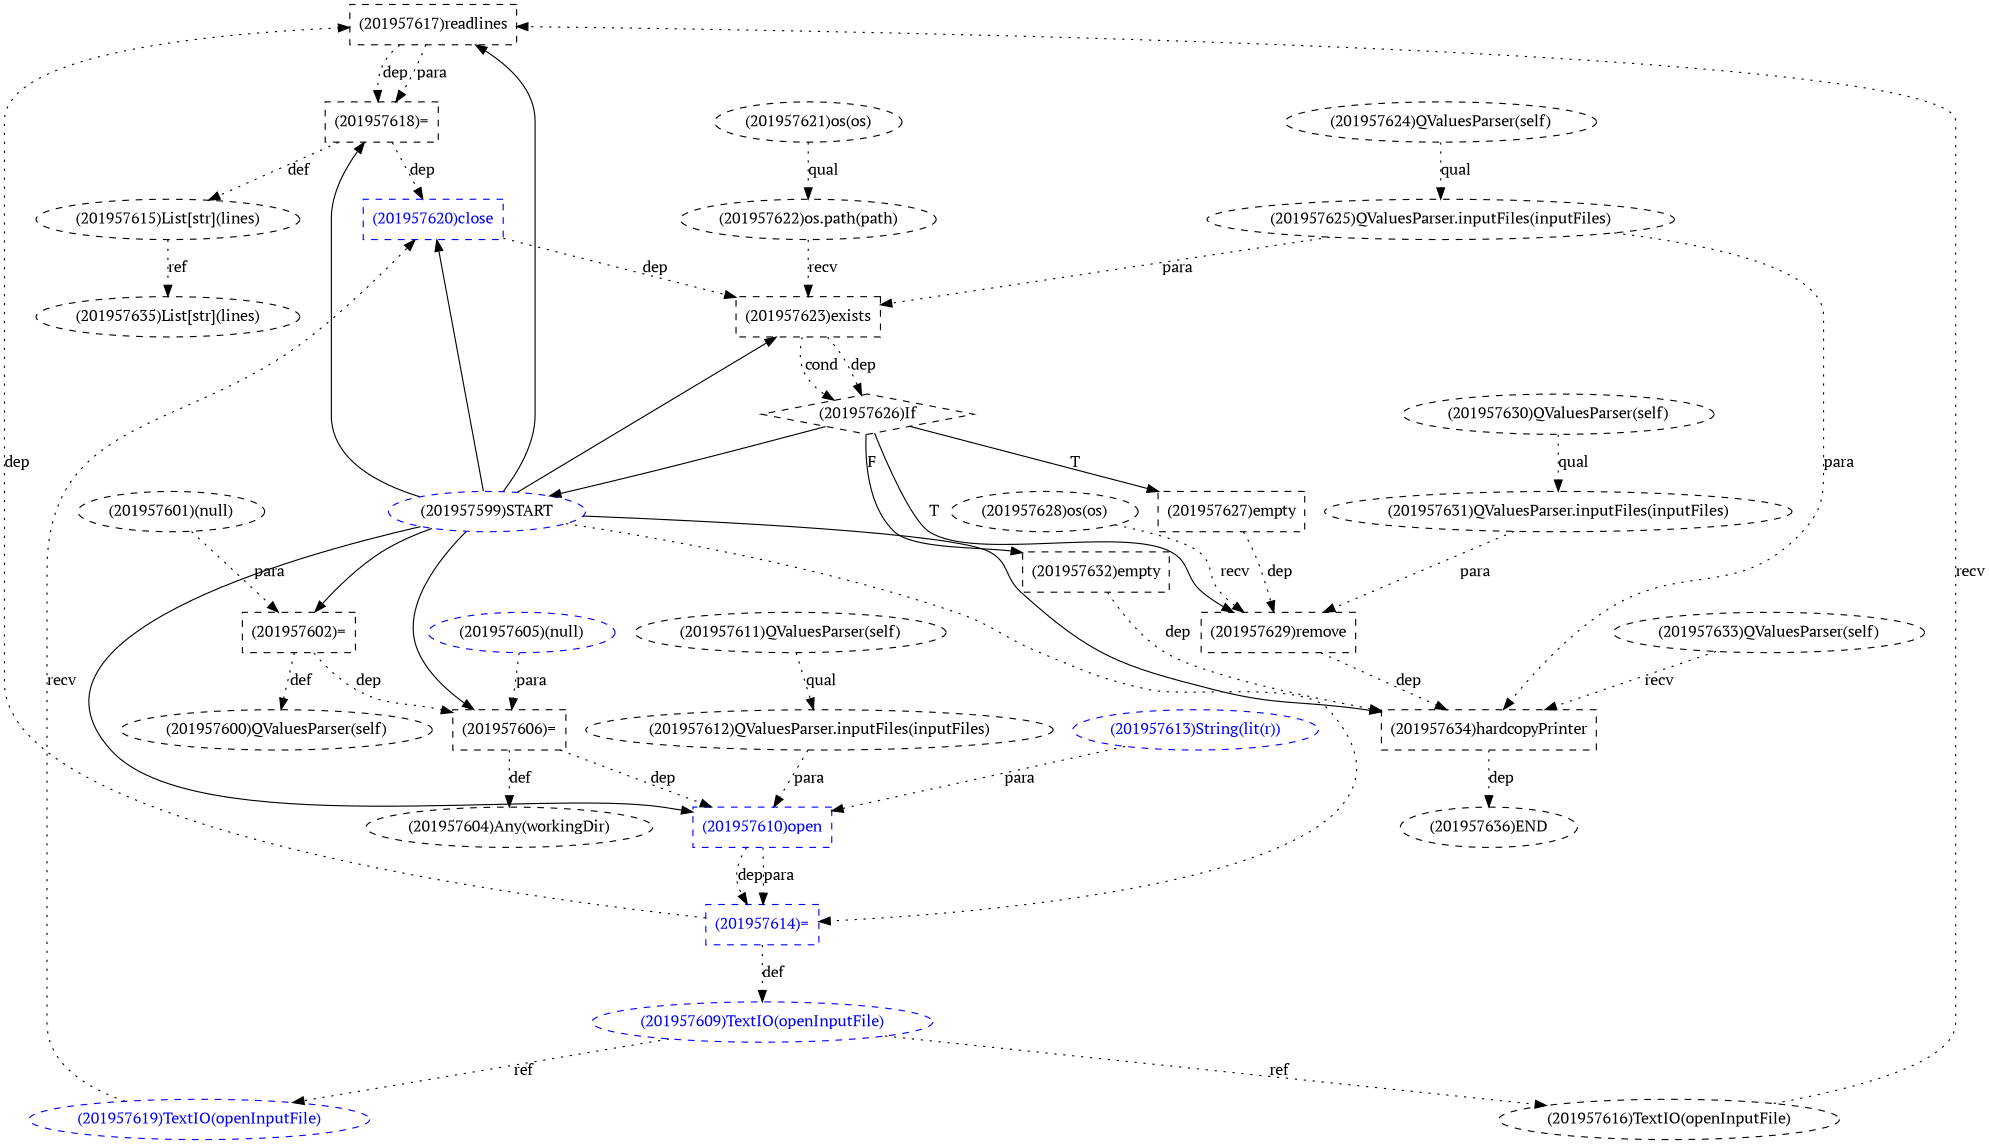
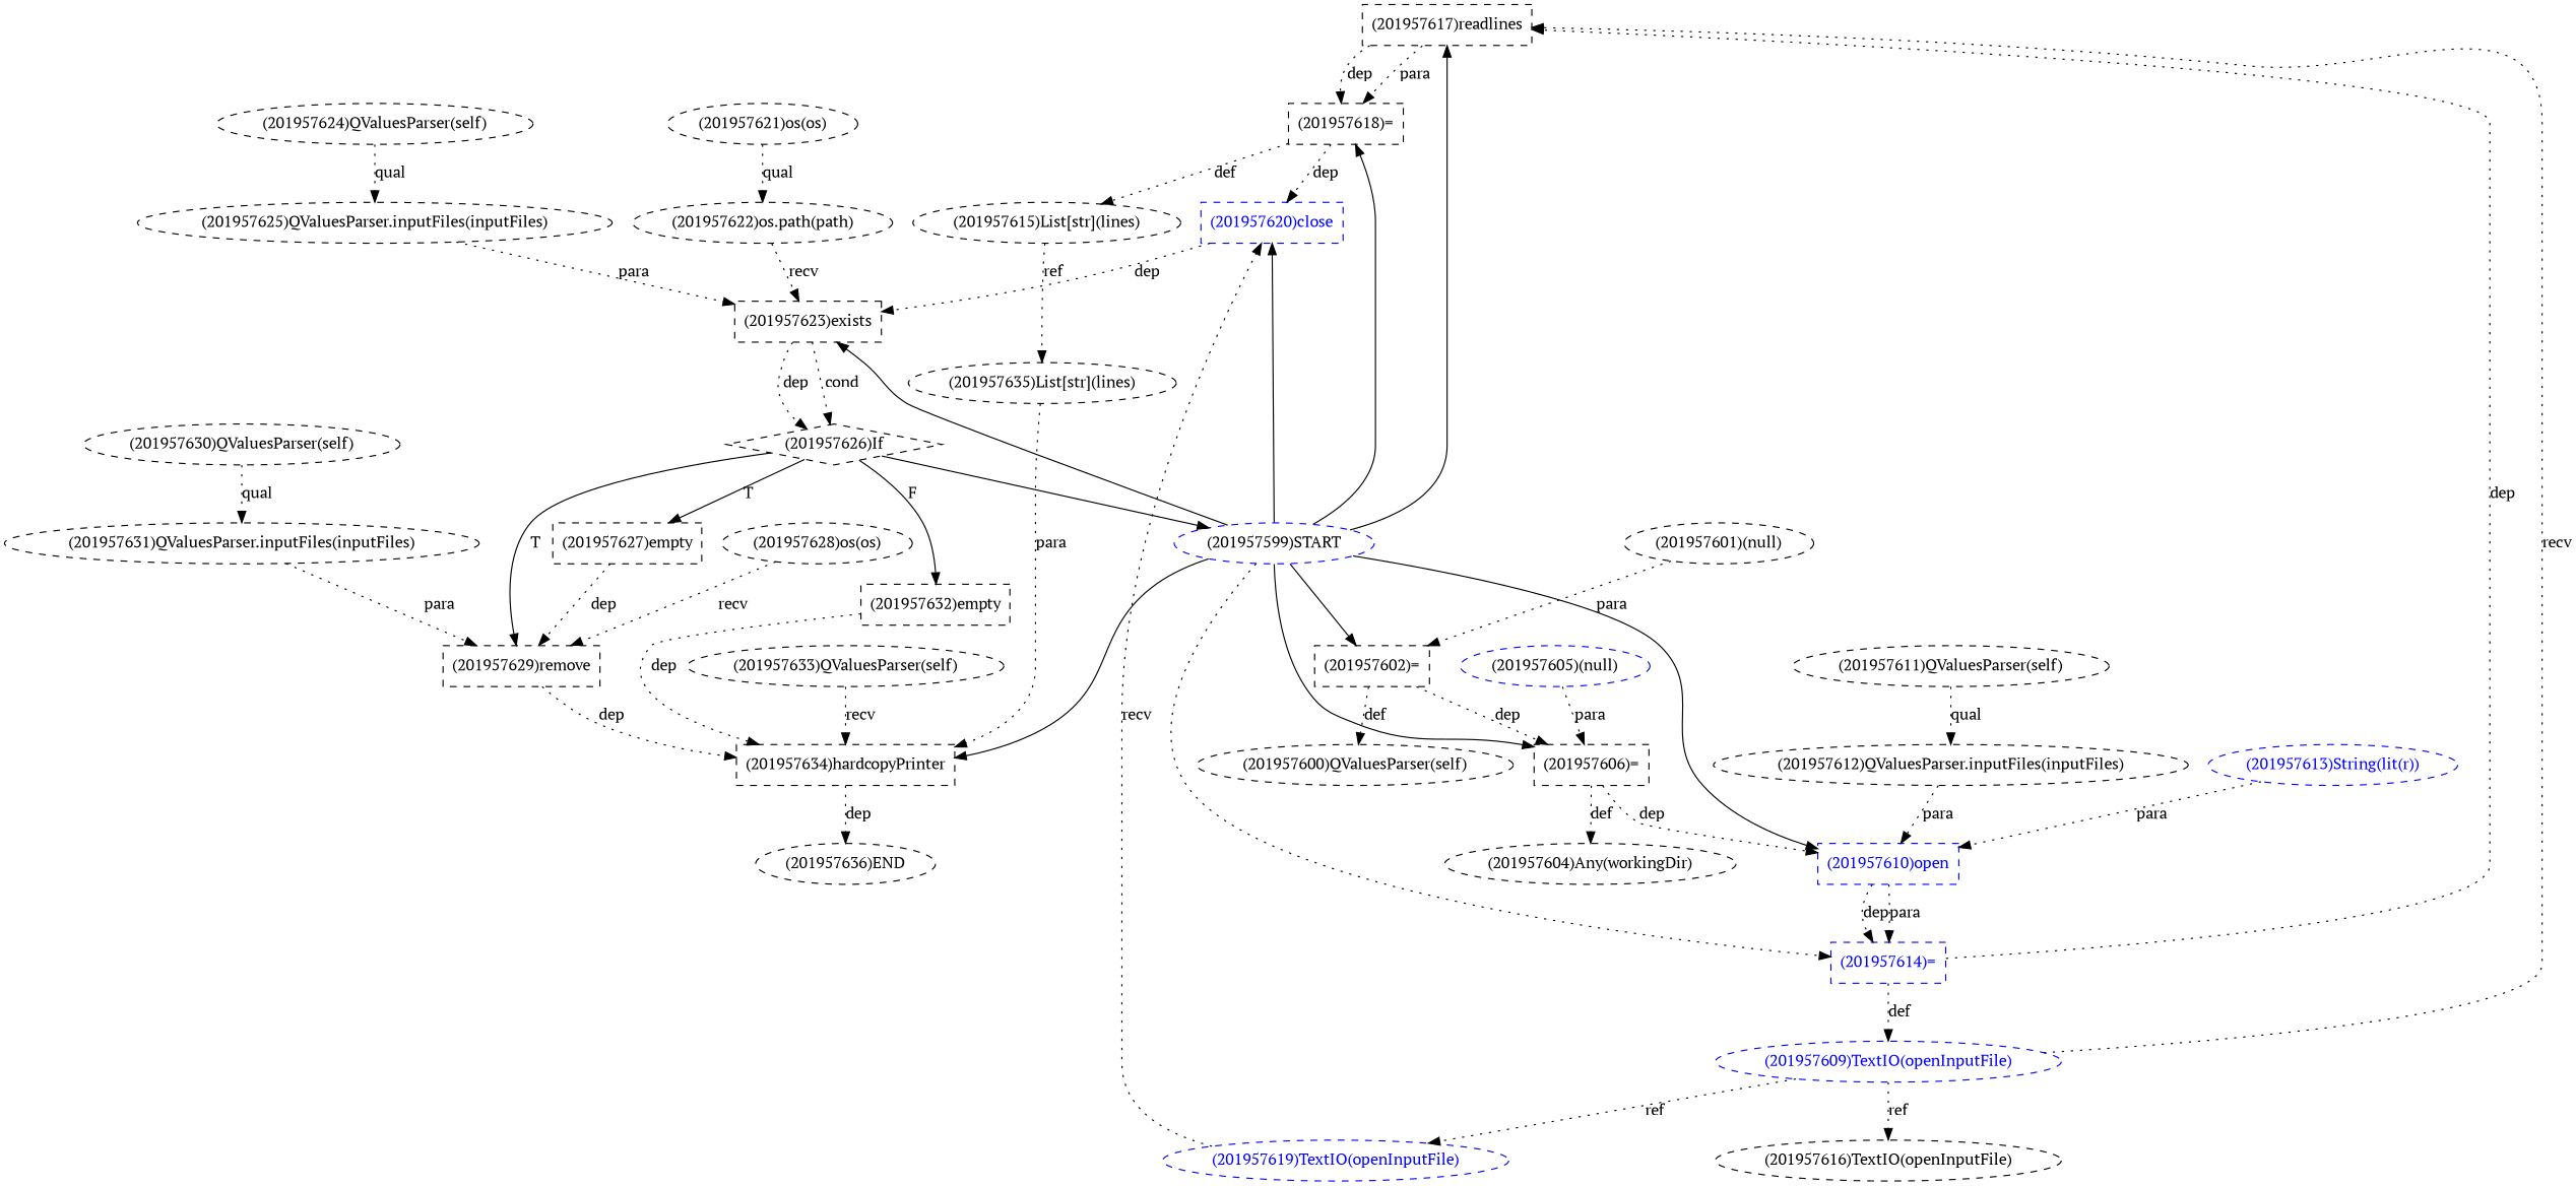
  digraph {
    fontname="PT Serif"
    node [fontname="PT Serif" shape=ellipse style=dashed]
    edge [fontname="PT Serif" style=dotted]
    n1 [label="(201957617)readlines" shape=box]
    n2 [label="(201957618)=" shape=box]
    n3 [color=blue fontcolor=blue label="(201957620)close" shape=box]
    n4 [label="(201957615)List[str](lines)"]
    n5 [label="(201957623)exists" shape=box]
    n6 [label="(201957626)If" shape=diamond]
    n7 [label="(201957627)empty" shape=box]
    n8 [label="(201957632)empty" shape=box]
    n9 [label="(201957629)remove" shape=box]
    n10 [color=blue label="(201957599)START" shape=""]
    n11 [label="(201957633)QValuesParser(self)"]
    n12 [label="(201957634)hardcopyPrinter" shape=box]
    n13 [label="(201957636)END" shape=""]
    n14 [label="(201957601)(null)"]
    n15 [label="(201957602)=" shape=box]
    n16 [label="(201957600)QValuesParser(self)"]
    n17 [label="(201957606)=" shape=box]
    n18 [color=blue fontcolor=blue label="(201957619)TextIO(openInputFile)"]
    n19 [color=blue fontcolor=blue label="(201957609)TextIO(openInputFile)"]
    n20 [label="(201957616)TextIO(openInputFile)"]
    n21 [label="(201957635)List[str](lines)"]
    n22 [label="(201957630)QValuesParser(self)"]
    n23 [label="(201957631)QValuesParser.inputFiles(inputFiles)"]
    n24 [label="(201957625)QValuesParser.inputFiles(inputFiles)"]
    n25 [label="(201957621)os(os)"]
    n26 [label="(201957622)os.path(path)"]
    n27 [label="(201957612)QValuesParser.inputFiles(inputFiles)"]
    n28 [color=blue fontcolor=blue label="(201957610)open" shape=box]
    n29 [color=blue fontcolor=blue label="(201957614)=" shape=box]
    n30 [label="(201957604)Any(workingDir)"]
    n31 [label="(201957628)os(os)"]
    n32 [label="(201957624)QValuesParser(self)"]
    n33 [color=blue label="(201957605)(null)"]
    n34 [label="(201957611)QValuesParser(self)"]
    n35 [color=blue fontcolor=blue label="(201957613)String(lit(r))"]
    n1 -> n2 [label=dep]
    n1 -> n2 [label=para]
    n2 -> n3 [label=dep]
    n2 -> n4 [label=def]
    n3 -> n5 [label=dep]
    n4 -> n21 [label=ref]
    n5 -> n6 [label=dep]
    n5 -> n6 [label=cond]
    n6 -> n7 [label=T style=""]
    n6 -> n8 [label=F style=""]
    n6 -> n9 [label=T style=""]
    n6 -> n10 [style=solid]
    n7 -> n9 [label=dep]
    n8 -> n12 [label=dep]
    n9 -> n12 [label=dep]
    n10 -> n1 [style=solid]
    n10 -> n2 [style=solid]
    n10 -> n3 [style=solid]
    n10 -> n5 [style=solid]
    n10 -> n12 [style=solid]
    n10 -> n15 [style=solid]
    n10 -> n17 [style=solid]
    n10 -> n28 [style=solid]
    n10 -> n29
    n11 -> n12 [label=recv]
    n12 -> n13 [label=dep]
    n14 -> n15 [label=para]
    n15 -> n16 [label=def]
    n15 -> n17 [label=dep]
    n17 -> n28 [label=dep]
    n17 -> n30 [label=def]
    n18 -> n3 [label=recv]
    n19 -> n18 [label=ref]
    n19 -> n20 [label=ref]
-   n20 -> n1 [label=recv]
-   n24 -> n12 [label=para]
+   n19 -> n1 [label=recv]
+   n21 -> n12 [label=para]
    n22 -> n23 [label=qual]
    n23 -> n9 [label=para]
    n24 -> n5 [label=para]
    n25 -> n26 [label=qual]
    n26 -> n5 [label=recv]
    n27 -> n28 [label=para]
    n28 -> n29 [label=dep]
    n28 -> n29 [label=para]
    n29 -> n1 [label=dep]
    n29 -> n19 [label=def]
    n31 -> n9 [label=recv]
    n32 -> n24 [label=qual]
    n33 -> n17 [label=para]
    n34 -> n27 [label=qual]
    n35 -> n28 [label=para]
  }
